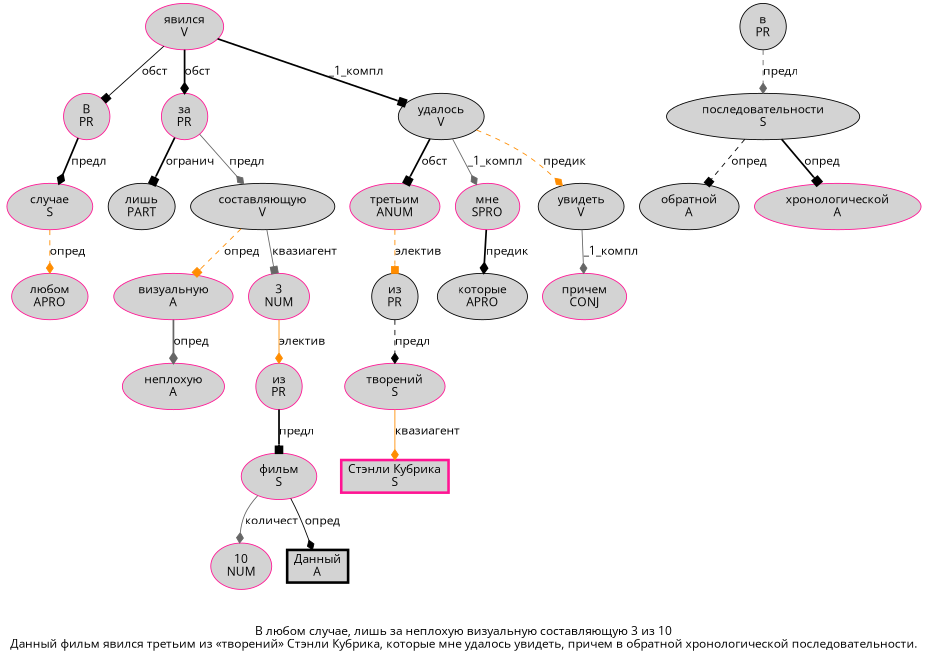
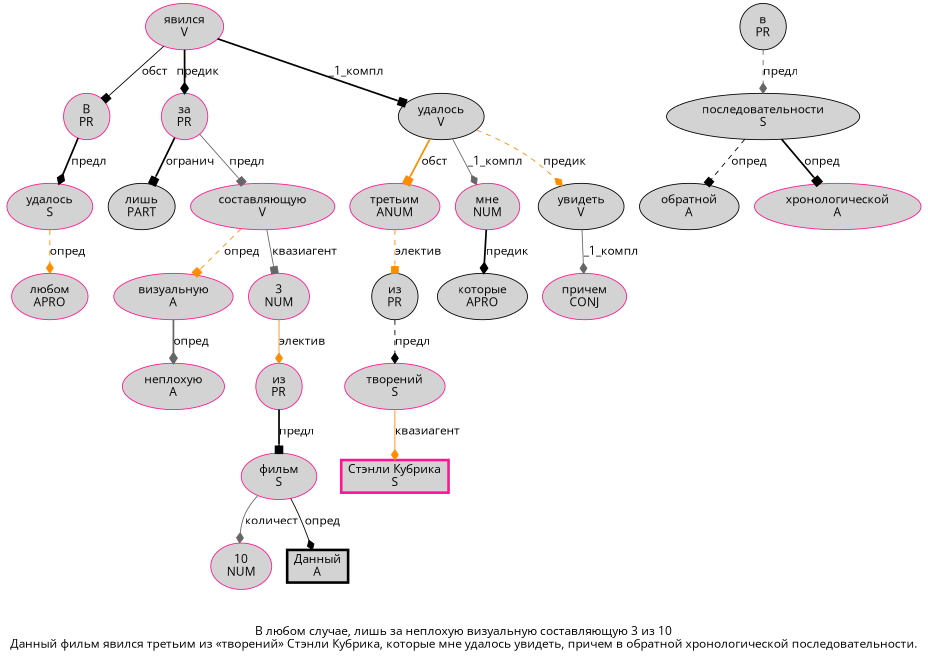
  digraph {
    fontname="Open Sans"
    label="В любом случае, лишь за неплохую визуальную составляющую 3 из 10\nДанный фильм явился третьим из «творений» Стэнли Кубрика, которые мне удалось увидеть, причем в обратной хронологической последовательности."
    node [color=deeppink fillcolor=lightgray fontname="Open Sans" penwidth=1 shape=ellipse style=filled]
    edge [arrowhead=diamond color=black fontname="Open Sans" style=bold]
    n1 [label="В\nPR"]
-   n2 [label="случае\nS"]
+   n2 [label="удалось\nS"]
    n3 [label="любом\nAPRO"]
    n4 [color=black label="лишь\nPART"]
    n5 [label="за\nPR"]
-   n6 [color=black label="составляющую\nV"]
+   n6 [label="составляющую\nV"]
    n7 [label="визуальную\nA"]
    n8 [label="3\nNUM"]
    n9 [label="неплохую\nA"]
    n10 [label="из\nPR"]
    n11 [label="фильм\nS"]
    n12 [label="10\nNUM"]
    n13 [color=black label="Данный\nA" penwidth=3 shape=box]
    n14 [label="явился\nV"]
    n15 [color=black label="удалось\nV"]
    n16 [label="третьим\nANUM"]
-   n17 [label="мне\nSPRO"]
+   n17 [label="мне\nNUM"]
    n18 [color=black label="увидеть\nV"]
    n19 [color=black label="из\nPR"]
    n20 [label="творений\nS"]
    n21 [label="Стэнли Кубрика\nS" penwidth=3 shape=box]
    n22 [color=black label="которые\nAPRO"]
    n23 [label="причем\nCONJ"]
    n24 [color=black label="в\nPR"]
    n25 [color=black label="последовательности\nS"]
    n26 [color=black label="обратной\nA"]
    n27 [label="хронологической\nA"]
    n1 -> n2 [label="предл"]
    n2 -> n3 [color=darkorange label="опред" style=dashed]
    n5 -> n4 [arrowhead=box label="огранич"]
-   n5 -> n6 [color=gray40 label="предл" style=solid]
+   n5 -> n6 [arrowhead=box color=gray40 label="предл" style=solid]
    n6 -> n7 [arrowhead=box color=darkorange label="опред" style=dashed]
    n6 -> n8 [arrowhead=box color=gray40 label="квазиагент" style=solid]
    n7 -> n9 [color=gray40 label="опред"]
    n8 -> n10 [color=darkorange label="электив" style=solid]
    n10 -> n11 [arrowhead=box label="предл"]
    n11 -> n12 [color=gray40 label="количест" style=solid]
    n11 -> n13 [label="опред" style=solid]
    n14 -> n1 [arrowhead=box label="обст" style=solid]
-   n14 -> n5 [label="обст"]
+   n14 -> n5 [label="предик"]
    n14 -> n15 [arrowhead=box label="_1_компл"]
-   n15 -> n16 [arrowhead=box label="обст"]
+   n15 -> n16 [arrowhead=box color=darkorange label="обст"]
    n15 -> n17 [color=gray40 label="_1_компл" style=solid]
    n15 -> n18 [color=darkorange label="предик" style=dashed]
    n16 -> n19 [arrowhead=box color=darkorange label="электив" style=dashed]
    n17 -> n22 [label="предик"]
    n18 -> n23 [color=gray40 label="_1_компл" style=solid]
    n19 -> n20 [label="предл" style=dashed]
    n20 -> n21 [color=darkorange label="квазиагент" style=solid]
    n24 -> n25 [color=gray40 label="предл" style=dashed]
    n25 -> n26 [arrowhead=box label="опред" style=dashed]
    n25 -> n27 [arrowhead=box label="опред"]
  }
